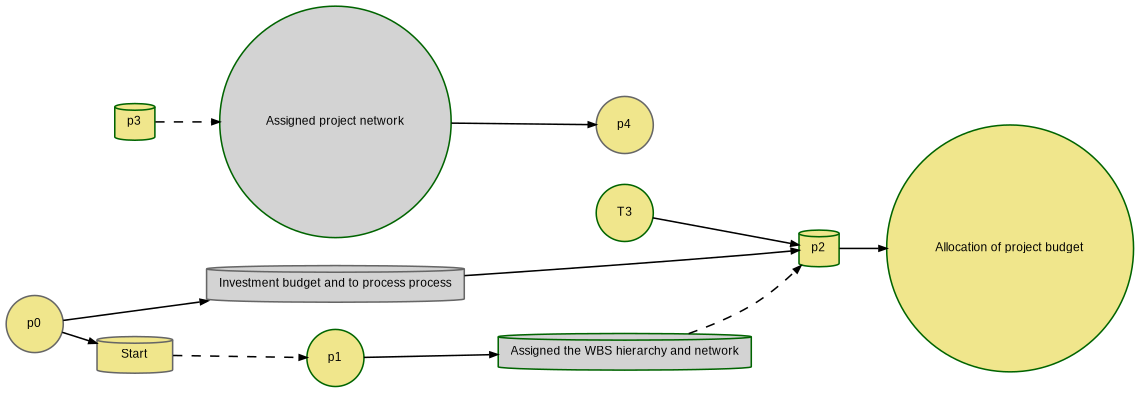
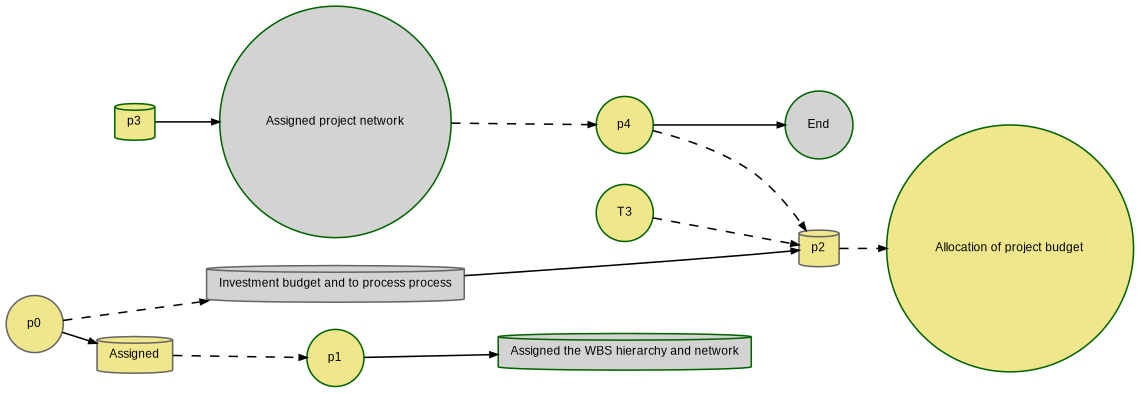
  digraph {
    fontname=Arial
    fontsize=8
    rankdir=LR
    ranksep=.3
    remincross=true
    node [color=darkgreen fillcolor=khaki fontname=Arial fontsize=8 shape=circle style=filled]
    edge [arrowsize=0.5 style=solid]
    n1 [color=gray40 fillcolor=lightgrey height=.2 label="Investment budget and to process process" shape=cylinder width=.2]
-   n2 [height=.2 label=p2 shape=cylinder width=.2]
+   n2 [color=gray40 height=.2 label=p2 shape=cylinder width=.2]
    n3 [height=.2 label="Allocation of project budget" width=.2]
+   n4 [fillcolor=lightgrey height=.2 label=End width=.2]
    n5 [fillcolor=lightgrey height=.2 label="Assigned project network" width=.2]
-   n6 [color=gray40 height=.2 label=p4 width=.2]
+   n6 [height=.2 label=p4 width=.2]
    n7 [height=.2 label=T3 width=.2]
    n8 [height=.2 label=p3 shape=cylinder width=.2]
    n9 [fillcolor=lightgrey height=.2 label="Assigned the WBS hierarchy and network" shape=cylinder width=.2]
-   n10 [color=gray40 height=.2 label=Start shape=cylinder width=.2]
+   n10 [color=gray40 height=.2 label=Assigned shape=cylinder width=.2]
    n11 [height=.2 label=p1 width=.2]
    n12 [color=gray40 height=.2 label=p0 width=.2]
    n1 -> n2
-   n2 -> n3
-   n5 -> n6
-   n7 -> n2
-   n8 -> n5 [style=dashed]
-   n9 -> n2 [style=dashed]
+   n2 -> n3 [style=dashed]
+   n5 -> n6 [style=dashed]
+   n6 -> n4
+   n7 -> n2 [style=dashed]
+   n8 -> n5
+   n6 -> n2 [style=dashed]
    n10 -> n11 [style=dashed]
    n11 -> n9
-   n12 -> n1
+   n12 -> n1 [style=dashed]
    n12 -> n10
  }
